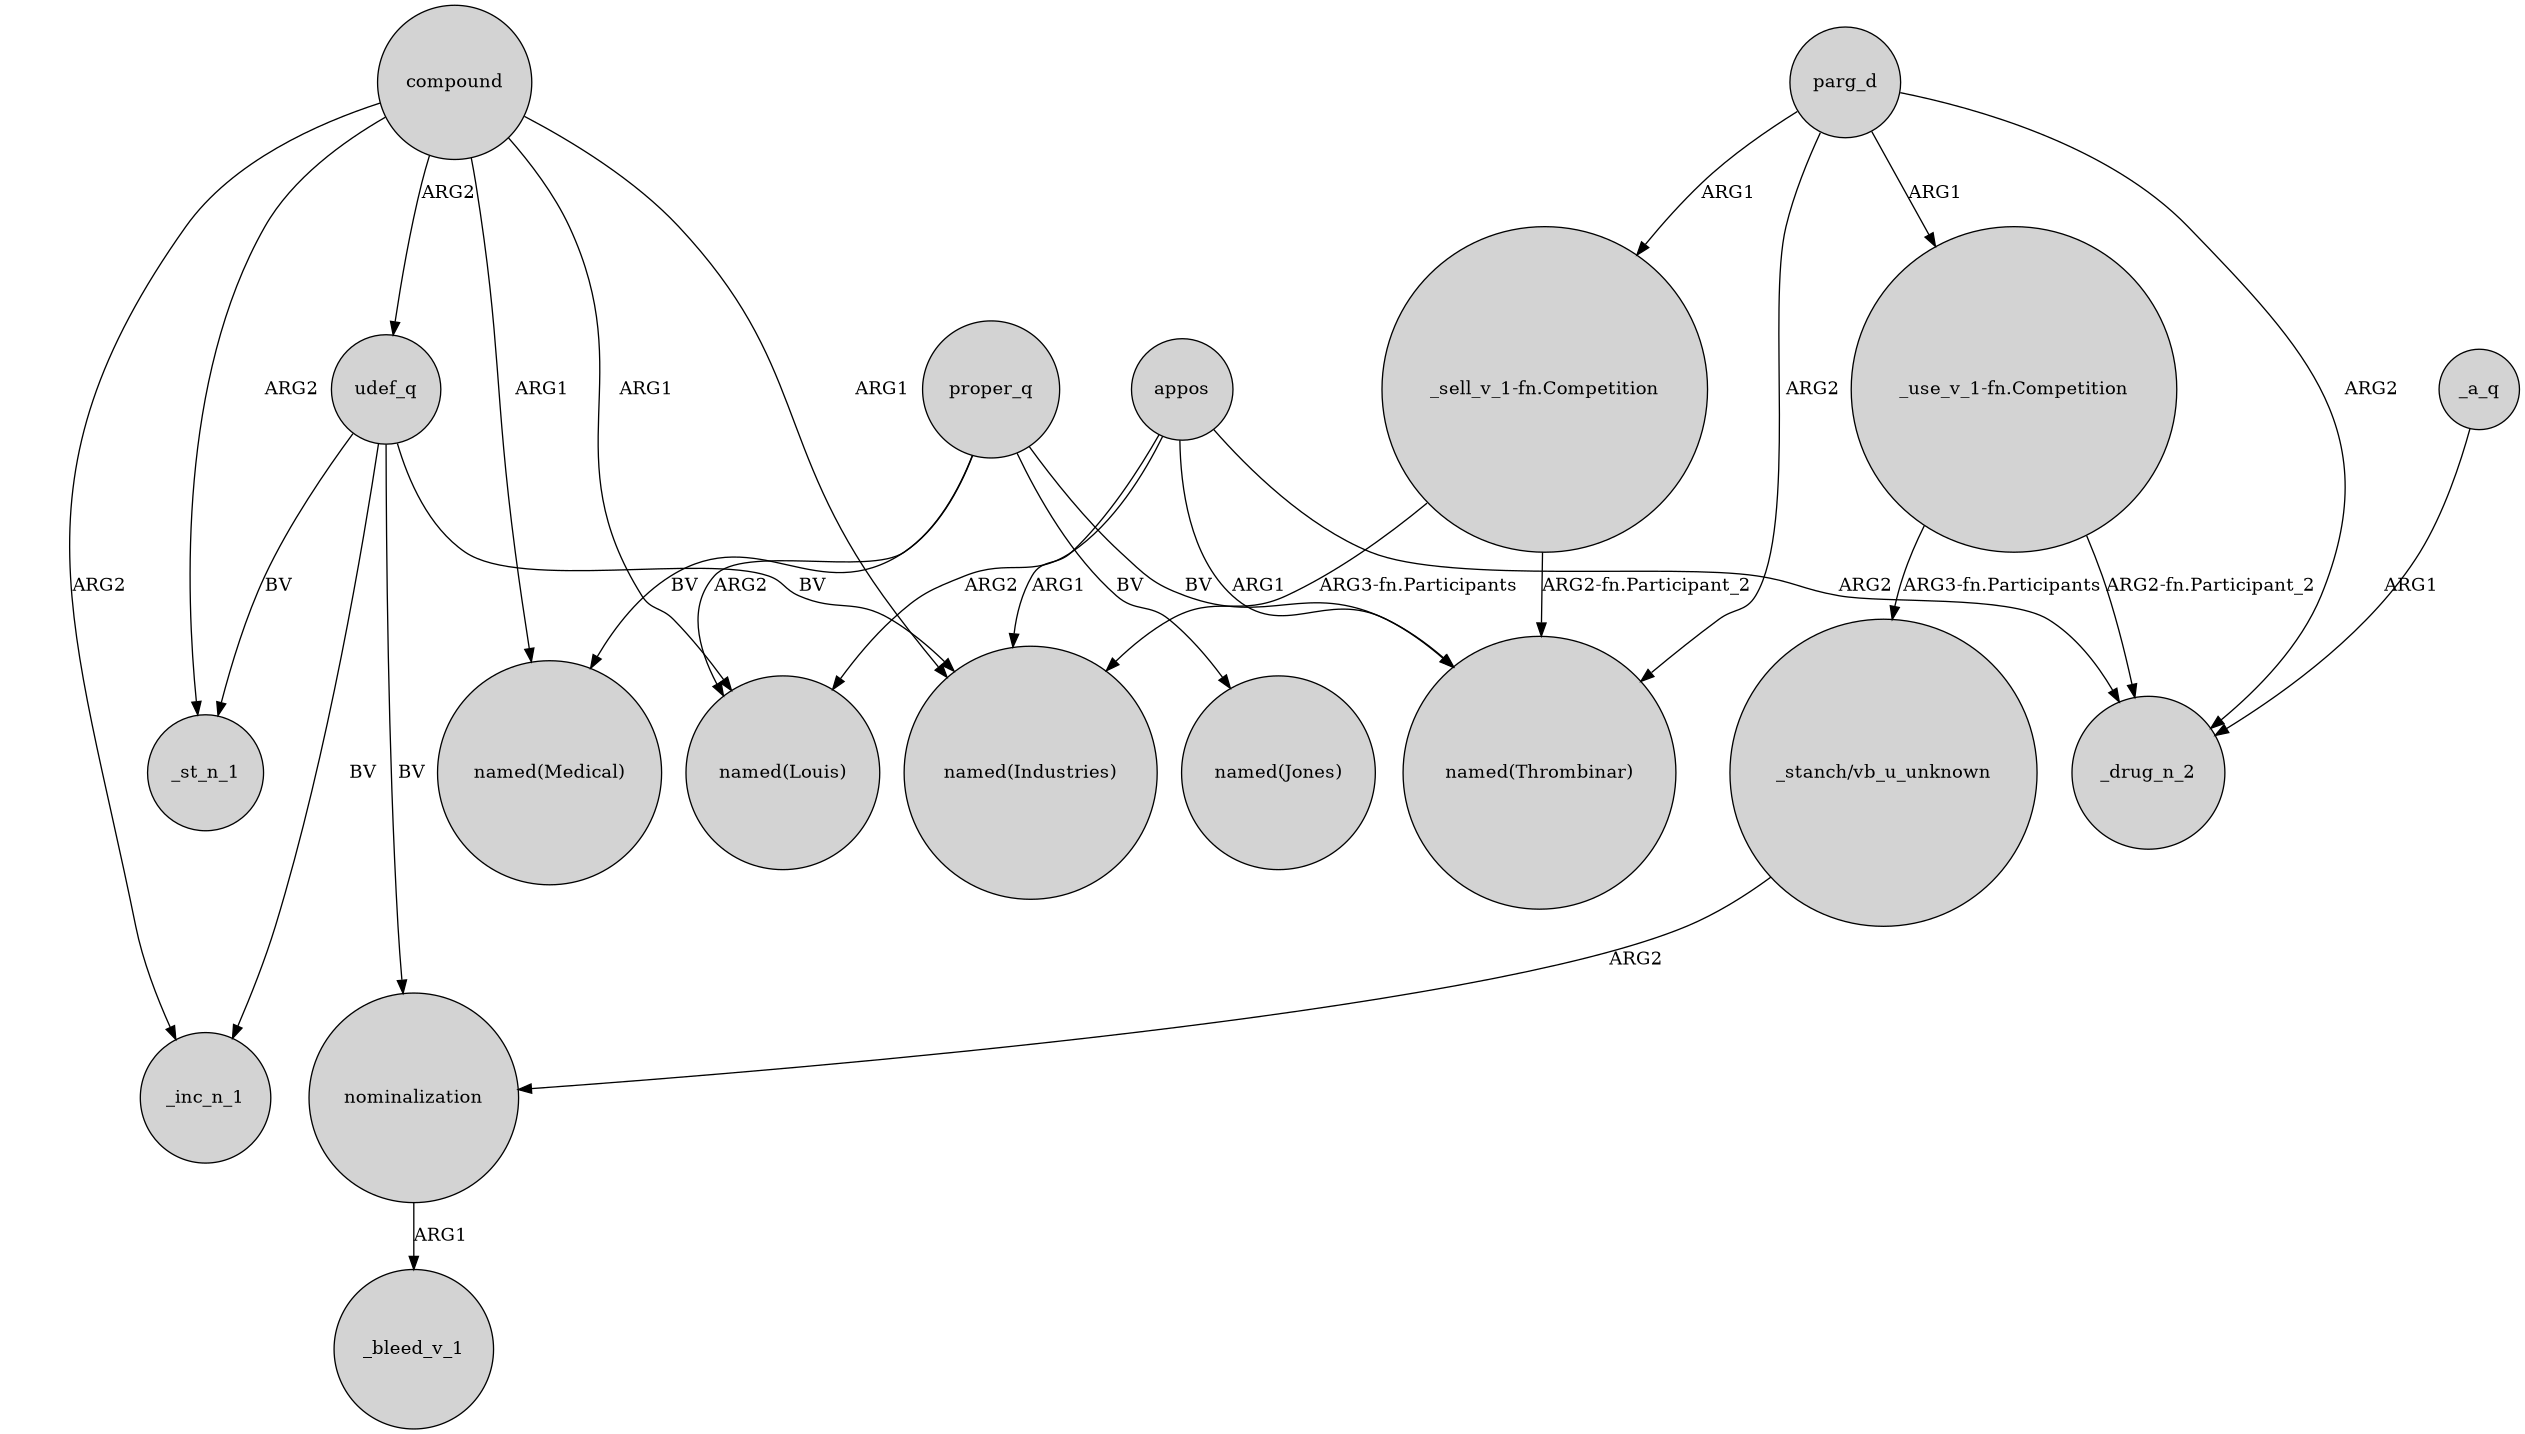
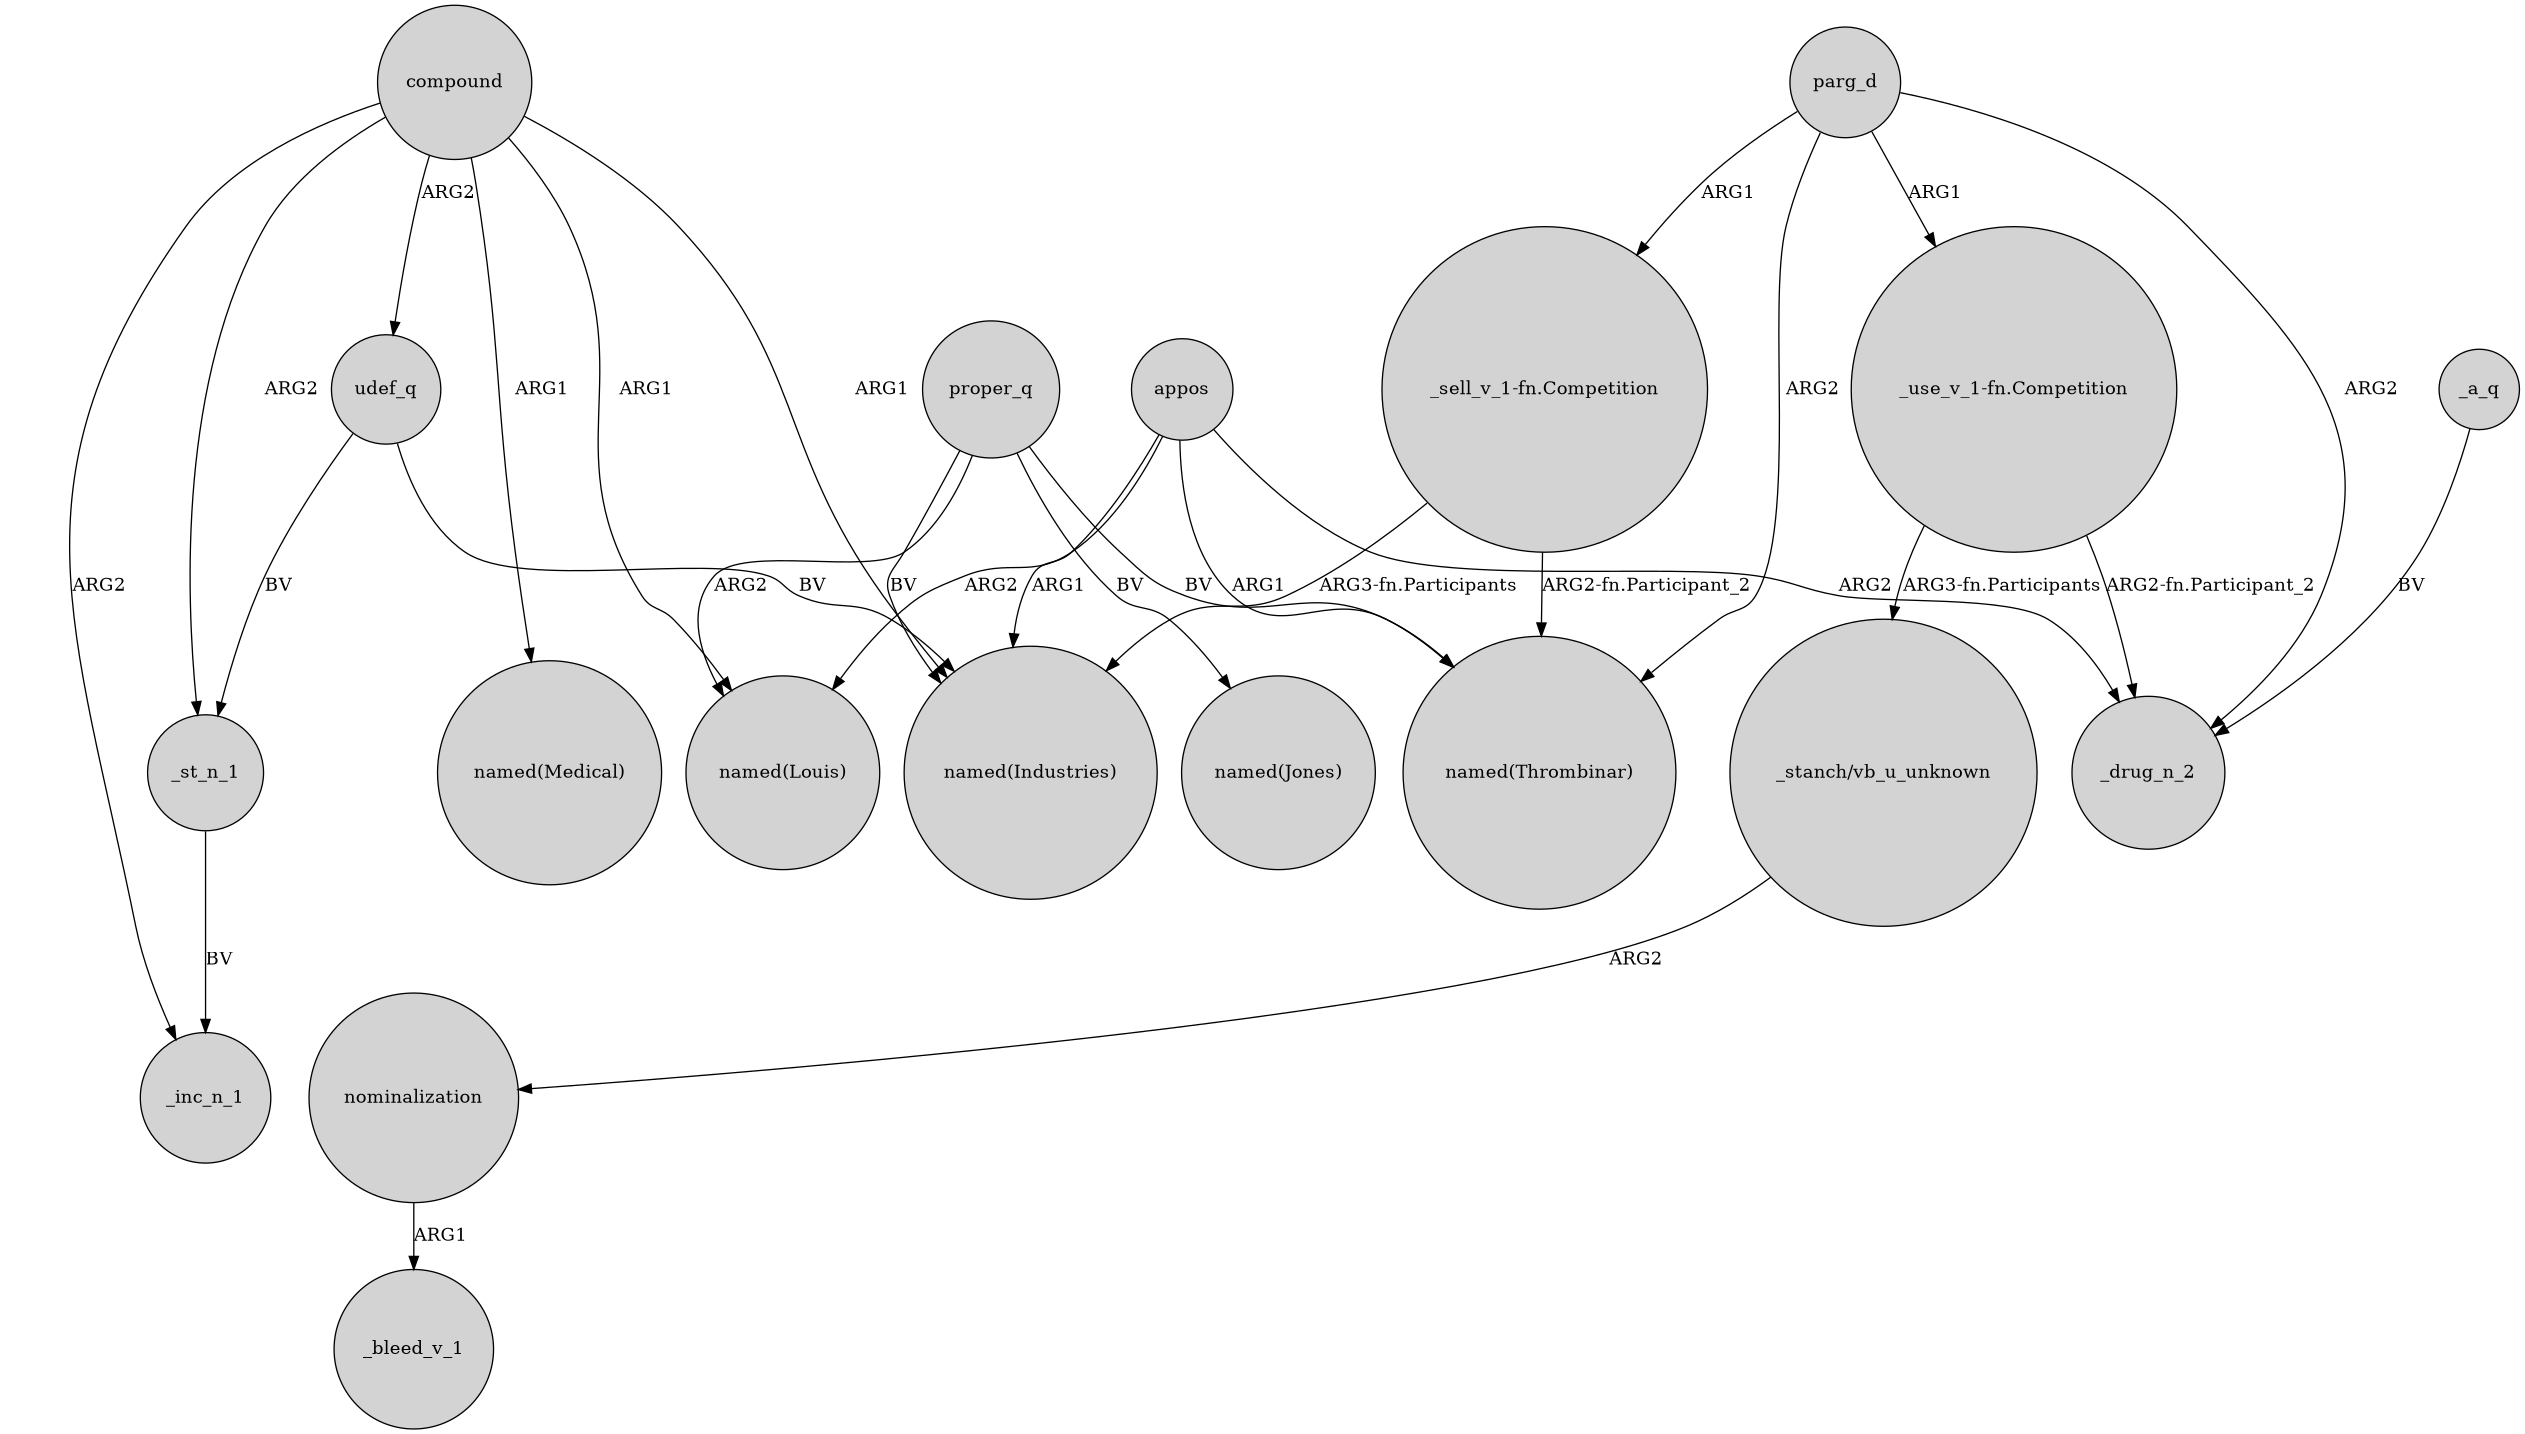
  digraph {
    node [shape=circle style=filled]
    udef_q
    _st_n_1
    "named(Industries)"
    nominalization
    _inc_n_1
    _bleed_v_1
    compound
    "named(Louis)"
    "named(Medical)"
    appos
    n11 [label=_drug_n_2]
    "named(Thrombinar)"
    proper_q
    "named(Jones)"
    parg_d
    "_sell_v_1-fn.Competition"
    "_use_v_1-fn.Competition"
    "_stanch/vb_u_unknown"
    _a_q
    udef_q -> _st_n_1 [label=BV]
    udef_q -> "named(Industries)" [label=BV]
-   udef_q -> nominalization [label=BV]
-   udef_q -> _inc_n_1 [label=BV]
+   _st_n_1 -> _inc_n_1 [label=BV]
    nominalization -> _bleed_v_1 [label=ARG1]
    compound -> udef_q [label=ARG2]
    compound -> _st_n_1 [label=ARG2]
    compound -> "named(Industries)" [label=ARG1]
    compound -> _inc_n_1 [label=ARG2]
    compound -> "named(Louis)" [label=ARG1]
    compound -> "named(Medical)" [label=ARG1]
    appos -> "named(Industries)" [label=ARG1]
    appos -> "named(Louis)" [label=ARG2]
    appos -> n11 [label=ARG2]
    appos -> "named(Thrombinar)" [label=ARG1]
    proper_q -> "named(Louis)" [label=ARG2]
-   proper_q -> "named(Medical)" [label=BV]
+   proper_q -> "named(Industries)" [label=BV]
    proper_q -> "named(Thrombinar)" [label=BV]
    proper_q -> "named(Jones)" [label=BV]
    parg_d -> n11 [label=ARG2]
    parg_d -> "named(Thrombinar)" [label=ARG2]
    parg_d -> "_sell_v_1-fn.Competition" [label=ARG1]
    parg_d -> "_use_v_1-fn.Competition" [label=ARG1]
    "_sell_v_1-fn.Competition" -> "named(Industries)" [label="ARG3-fn.Participants"]
    "_sell_v_1-fn.Competition" -> "named(Thrombinar)" [label="ARG2-fn.Participant_2"]
    "_use_v_1-fn.Competition" -> n11 [label="ARG2-fn.Participant_2"]
    "_use_v_1-fn.Competition" -> "_stanch/vb_u_unknown" [label="ARG3-fn.Participants"]
    "_stanch/vb_u_unknown" -> nominalization [label=ARG2]
-   _a_q -> n11 [label=ARG1]
+   _a_q -> n11 [label=BV]
  }
